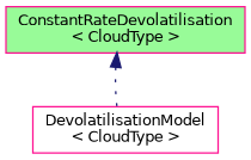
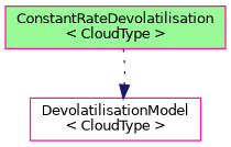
  digraph {
    node [color=deeppink fontname=Helvetica fontsize=10 shape=record style=filled]
    n1 [fillcolor=palegreen fontcolor=black height=0.2 label="ConstantRateDevolatilisation\l\< CloudType \>" width=0.4]
    n2 [height=0.2 label="DevolatilisationModel\l\< CloudType \>" width=0.4 fillcolor=white]
-   n1 -> n2 [color=midnightblue dir=back fontname=Helvetica fontsize=10 labelfontname=Helvetica labelfontsize=10 style=dotted]
+   n2 -> n1 [color=midnightblue dir=back fontname=Helvetica fontsize=10 labelfontname=Helvetica labelfontsize=10 style=dotted]
  }
